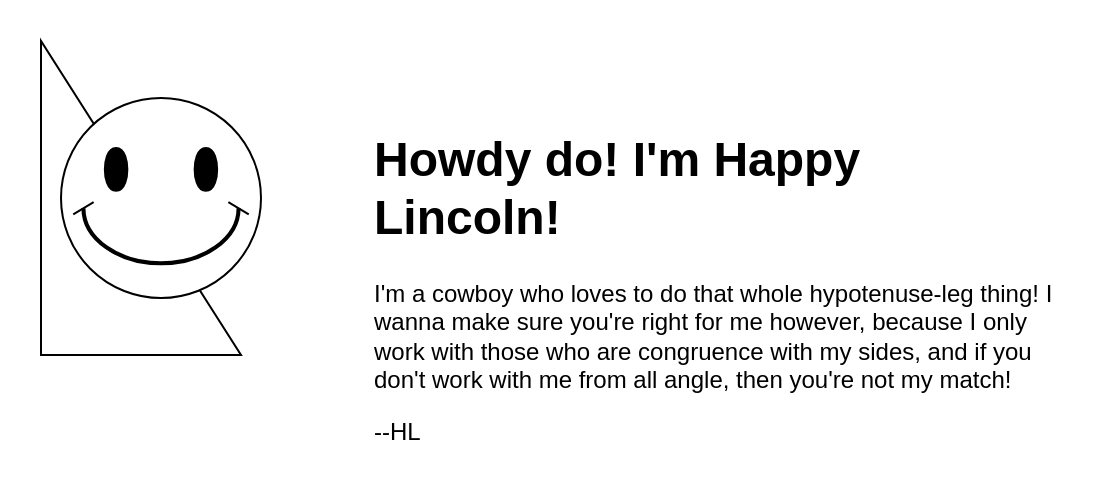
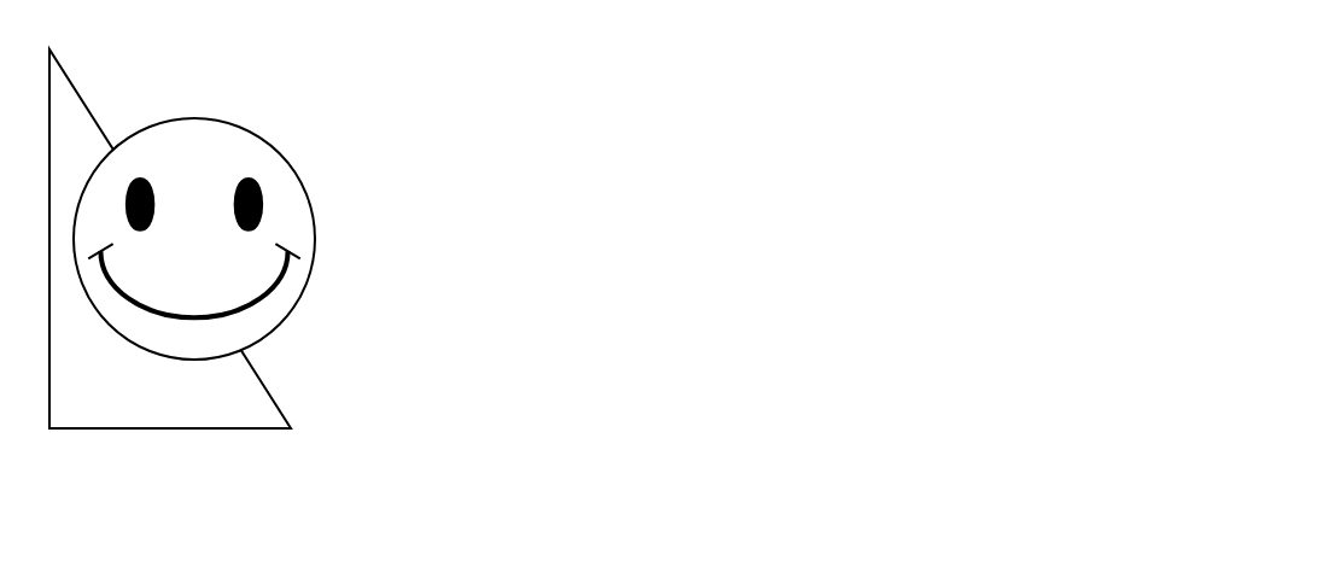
  <mxCell id="0" />
  <mxCell id="1" parent="0" />
- <mxCell id="2" value="&lt;h1&gt;Howdy do! I'm Happy Lincoln!&lt;/h1&gt;&lt;p&gt;I'm a cowboy who loves to do that whole hypotenuse-leg thing! I wanna make sure you're right for me however, because I only work with those who are congruence with my sides, and if you don't work with me from all angle, then you're not my match!&lt;/p&gt;&lt;p&gt;--HL&lt;/p&gt;" style="text;html=1;strokeColor=none;fillColor=none;spacing=5;spacingTop=-20;whiteSpace=wrap;overflow=hidden;rounded=0;" vertex="1" parent="1"><mxGeometry x="182" y="60" width="350" height="160" as="geometry" /></mxCell>
  <mxCell id="3" value="" style="verticalLabelPosition=bottom;verticalAlign=top;html=1;shape=mxgraph.basic.orthogonal_triangle" vertex="1" parent="1"><mxGeometry x="20" y="20" width="100" height="157" as="geometry" /></mxCell>
  <mxCell id="4" value="" style="verticalLabelPosition=bottom;verticalAlign=top;html=1;shape=mxgraph.basic.smiley" vertex="1" parent="1"><mxGeometry x="30" y="48.5" width="100" height="100" as="geometry" /></mxCell>
